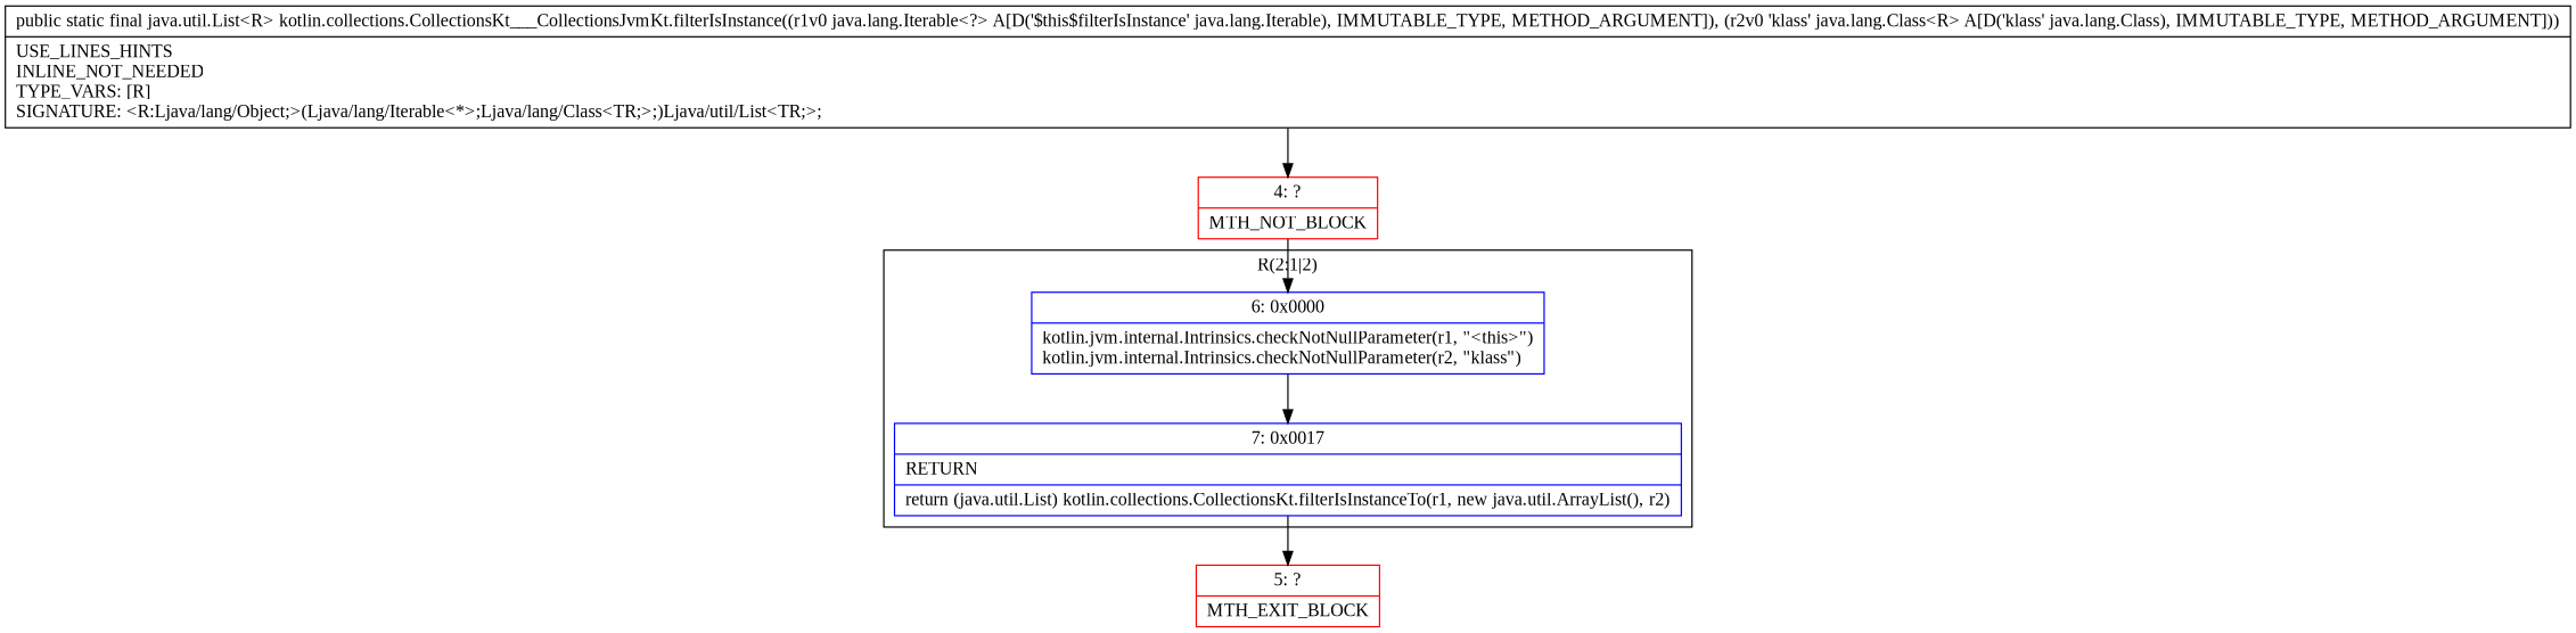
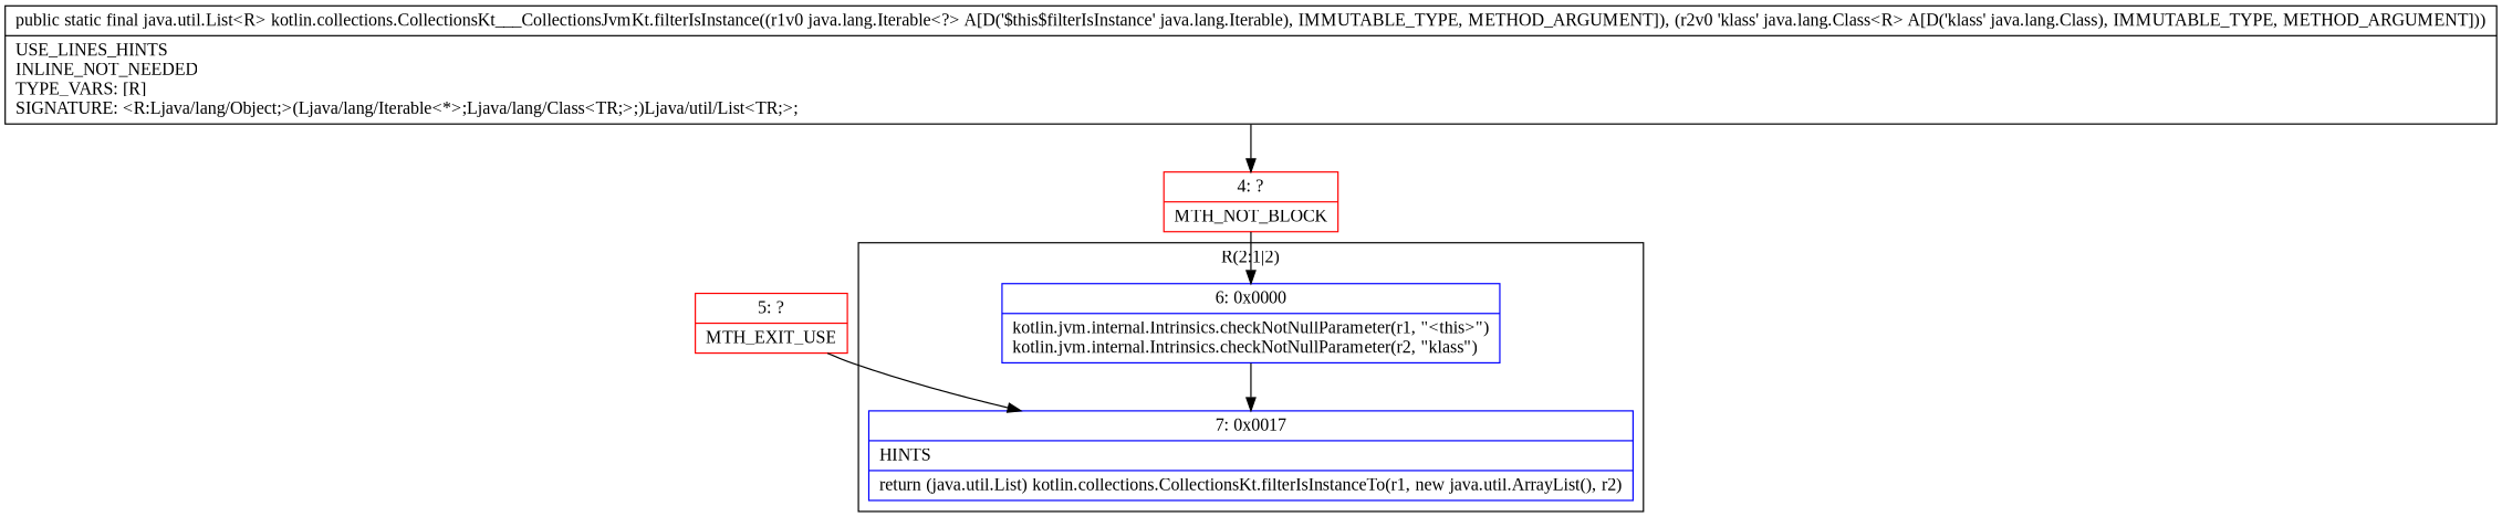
  digraph {
    fontname="Liberation Serif"
    node [color=blue fontname="Liberation Serif" shape=record]
    edge [fontname="Liberation Serif"]
    n1 [label="{6\:\ 0x0000|kotlin.jvm.internal.Intrinsics.checkNotNullParameter(r1, \"\<this\>\")\lkotlin.jvm.internal.Intrinsics.checkNotNullParameter(r2, \"klass\")\l}"]
-   n2 [label="{7\:\ 0x0017|RETURN\l|return (java.util.List) kotlin.collections.CollectionsKt.filterIsInstanceTo(r1, new java.util.ArrayList(), r2)\l}"]
-   n3 [color=red label="{5\:\ ?|MTH_EXIT_BLOCK\l}"]
+   n2 [label="{7\:\ 0x0017|HINTS\l|return (java.util.List) kotlin.collections.CollectionsKt.filterIsInstanceTo(r1, new java.util.ArrayList(), r2)\l}"]
+   n3 [color=red label="{5\:\ ?|MTH_EXIT_USE\l}"]
    n4 [color=red label="{4\:\ ?|MTH_NOT_BLOCK\l}"]
    n5 [label="{public static final java.util.List\<R\> kotlin.collections.CollectionsKt___CollectionsJvmKt.filterIsInstance((r1v0 java.lang.Iterable\<?\> A[D('$this$filterIsInstance' java.lang.Iterable), IMMUTABLE_TYPE, METHOD_ARGUMENT]), (r2v0 'klass' java.lang.Class\<R\> A[D('klass' java.lang.Class), IMMUTABLE_TYPE, METHOD_ARGUMENT]))  | USE_LINES_HINTS\lINLINE_NOT_NEEDED\lTYPE_VARS: [R]\lSIGNATURE: \<R:Ljava\/lang\/Object;\>(Ljava\/lang\/Iterable\<*\>;Ljava\/lang\/Class\<TR;\>;)Ljava\/util\/List\<TR;\>;\l}" color=""]
    subgraph cluster_1 {
      label="R(2:1|2)"
      n1
      n2
    }
    n1 -> n2
-   n2 -> n3
+   n3 -> n2
    n4 -> n1
    n5 -> n4
  }
